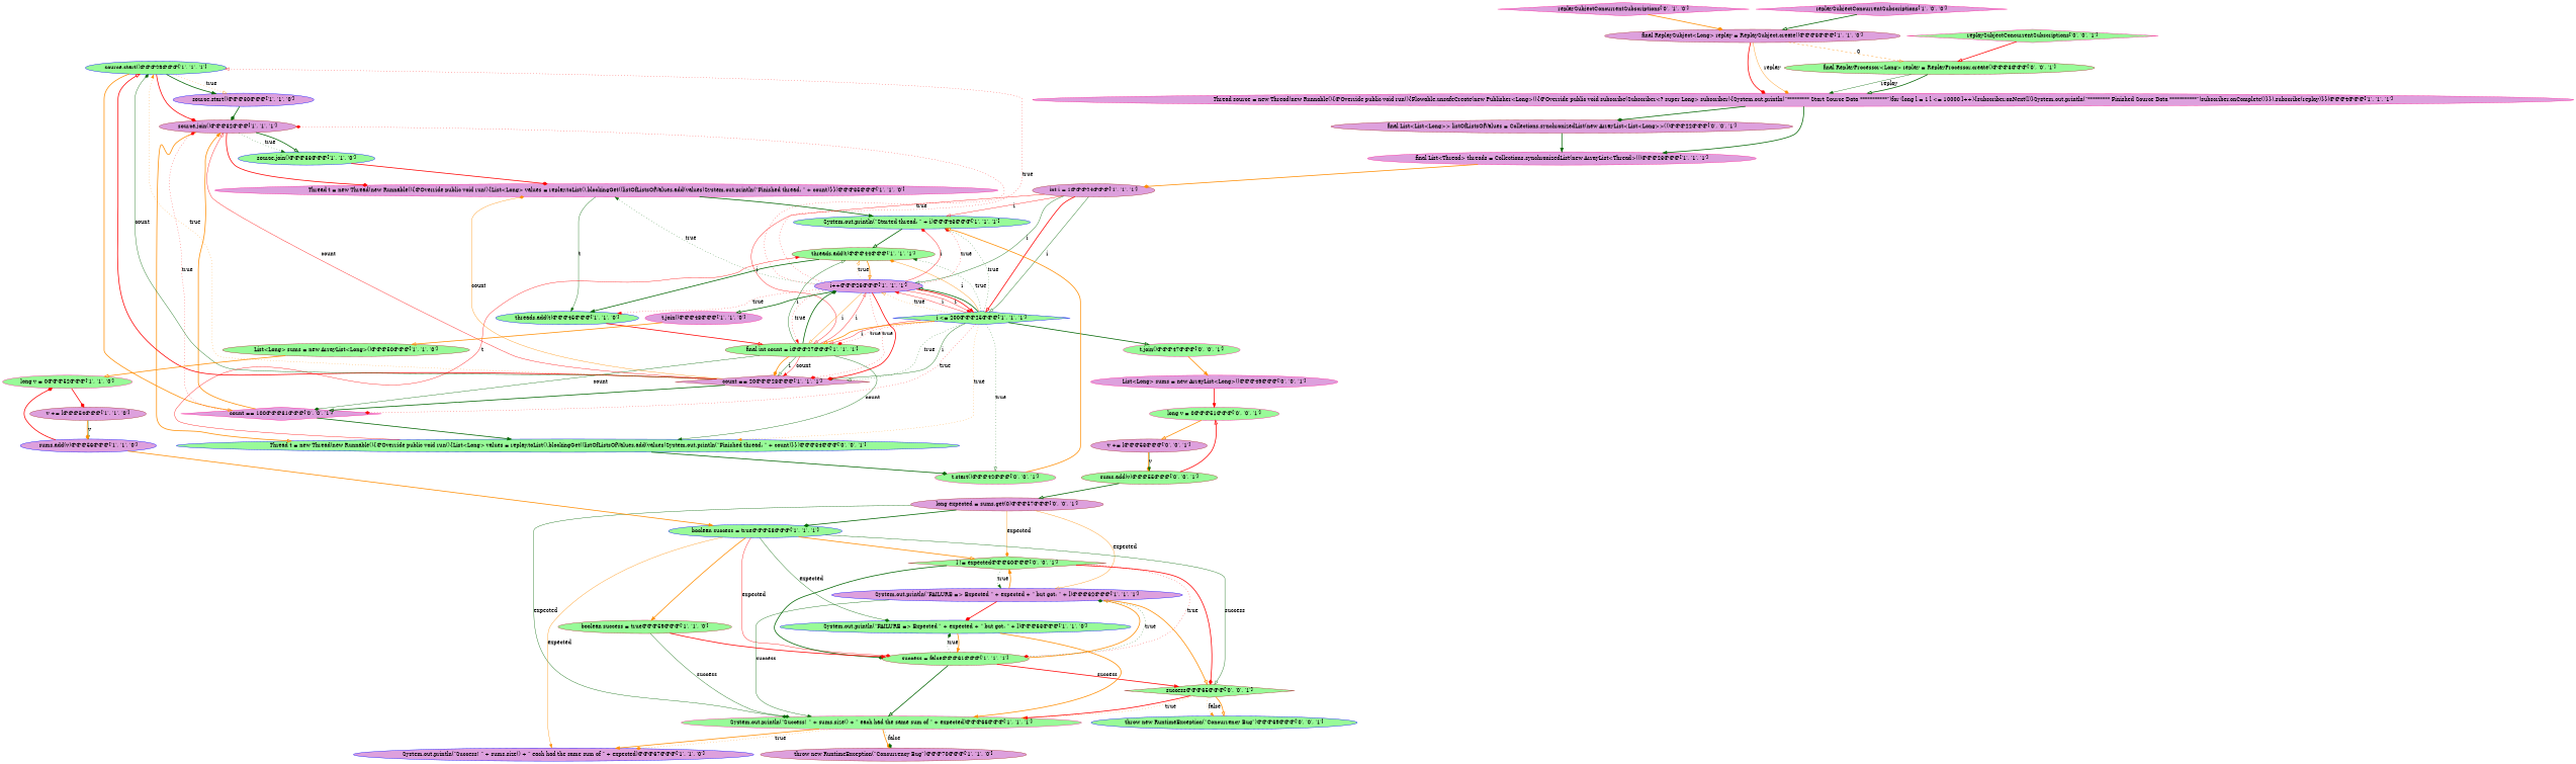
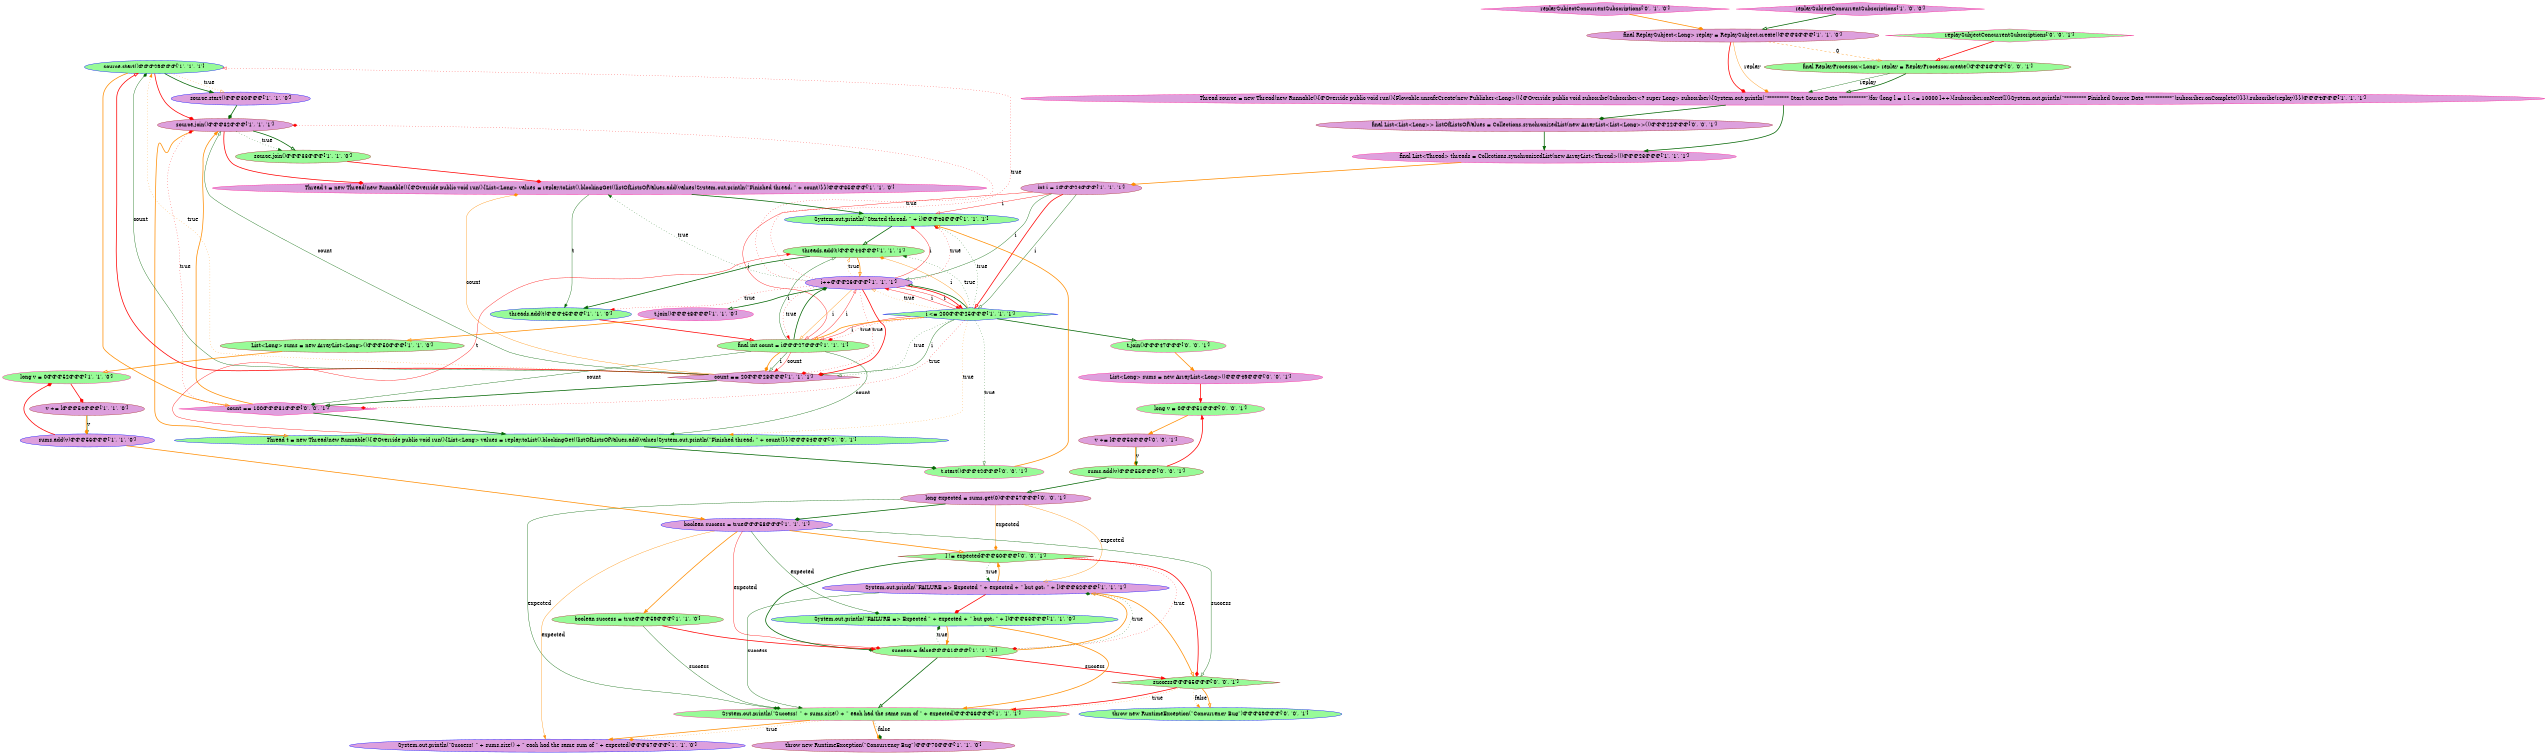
  digraph {
    node [color=brown fillcolor=palegreen shape=ellipse style=filled]
    edge [arrowhead=onormal color=darkgreen style=bold]
    n1 [color=blue label="source.start()@@@29@@@['1', '1', '1']"]
    n2 [fillcolor=plum label="source.join()@@@32@@@['1', '1', '1']"]
    n3 [color=deeppink fillcolor=plum label="count == 100@@@31@@@['0', '0', '1']" shape=diamond]
    n4 [color=blue fillcolor=plum label="source.start()@@@30@@@['1', '1', '0']"]
-   n5 [color=blue label="source.join()@@@33@@@['1', '1', '0']"]
+   n5 [label="source.join()@@@33@@@['1', '1', '0']"]
    n6 [color=deeppink fillcolor=plum label="Thread t = new Thread(new Runnable(){@Override public void run(){List<Long> values = replay.toList().blockingGet()listOfListsOfValues.add(values)System.out.println(\"Finished thread: \" + count)}})@@@35@@@['1', '1', '0']"]
    n7 [color=blue label="Thread t = new Thread(new Runnable(){@Override public void run(){List<Long> values = replay.toList().blockingGet()listOfListsOfValues.add(values)System.out.println(\"Finished thread: \" + count)}})@@@34@@@['0', '0', '1']"]
    n8 [fillcolor=plum label="v += l@@@53@@@['0', '0', '1']"]
    n9 [label="sums.add(v)@@@55@@@['0', '0', '1']"]
    n10 [fillcolor=plum label="long expected = sums.get(0)@@@57@@@['0', '0', '1']"]
    n11 [color=deeppink label="long v = 0@@@51@@@['0', '0', '1']"]
    n12 [fillcolor=plum label="v += l@@@54@@@['1', '1', '0']"]
    n13 [color=blue fillcolor=plum label="sums.add(v)@@@56@@@['1', '1', '0']"]
-   n14 [color=blue label="boolean success = true@@@58@@@['1', '1', '1']"]
+   n14 [color=blue fillcolor=plum label="boolean success = true@@@58@@@['1', '1', '1']"]
    n15 [color=deeppink label="long v = 0@@@52@@@['1', '1', '0']"]
    n16 [color=deeppink label="System.out.println(\"Success! \" + sums.size() + \" each had the same sum of \" + expected)@@@66@@@['1', '1', '1']"]
    n17 [color=blue fillcolor=plum label="System.out.println(\"FAILURE => Expected \" + expected + \" but got: \" + l)@@@62@@@['1', '1', '1']"]
    n18 [label="l != expected@@@60@@@['0', '0', '1']" shape=diamond]
    n19 [label="boolean success = true@@@59@@@['1', '1', '0']"]
    n20 [label="success = false@@@61@@@['1', '1', '1']"]
    n21 [label="success@@@65@@@['0', '0', '1']" shape=diamond]
    n22 [color=blue label="System.out.println(\"FAILURE => Expected \" + expected + \" but got: \" + l)@@@63@@@['1', '1', '0']"]
    n23 [color=blue fillcolor=plum label="System.out.println(\"Success! \" + sums.size() + \" each had the same sum of \" + expected)@@@67@@@['1', '1', '0']"]
    n24 [fillcolor=plum label="throw new RuntimeException(\"Concurrency Bug\")@@@70@@@['1', '1', '0']"]
    n25 [color=blue label="throw new RuntimeException(\"Concurrency Bug\")@@@69@@@['0', '0', '1']"]
    n26 [fillcolor=plum label="final List<List<Long>> listOfListsOfValues = Collections.synchronizedList(new ArrayList<List<Long>>())@@@22@@@['0', '0', '1']"]
    n27 [color=deeppink fillcolor=plum label="final List<Thread> threads = Collections.synchronizedList(new ArrayList<Thread>())@@@23@@@['1', '1', '1']"]
    n28 [fillcolor=plum label="int i = 1@@@24@@@['1', '1', '1']"]
    n29 [color=blue label="i <= 200@@@25@@@['1', '1', '1']" shape=diamond]
    n30 [label="final int count = i@@@27@@@['1', '1', '1']"]
    n31 [color=blue fillcolor=plum label="i++@@@26@@@['1', '1', '1']"]
    n32 [color=blue label="System.out.println(\"Started thread: \" + i)@@@43@@@['1', '1', '1']"]
    n33 [color=blue label="threads.add(t)@@@45@@@['1', '1', '0']"]
    n34 [color=deeppink fillcolor=plum label="replaySubjectConcurrentSubscriptions['0', '1', '0']" shape=diamond]
    n35 [fillcolor=plum label="final ReplaySubject<Long> replay = ReplaySubject.create()@@@3@@@['1', '1', '0']"]
    n36 [label="final ReplayProcessor<Long> replay = ReplayProcessor.create()@@@3@@@['0', '0', '1']"]
    n37 [color=deeppink fillcolor=plum label="Thread source = new Thread(new Runnable(){@Override public void run(){Flowable.unsafeCreate(new Publisher<Long>(){@Override public void subscribe(Subscriber<? super Long> subscriber){System.out.println(\"********* Start Source Data ***********\")for (long l = 1 l <= 10000 l++){subscriber.onNext(l)}System.out.println(\"********* Finished Source Data ***********\")subscriber.onComplete()}}).subscribe(replay)}})@@@4@@@['1', '1', '1']"]
    n38 [color=deeppink label="t.start()@@@42@@@['0', '0', '1']"]
    n39 [label="threads.add(t)@@@44@@@['1', '1', '1']"]
    n40 [color=deeppink fillcolor=plum label="List<Long> sums = new ArrayList<Long>()@@@49@@@['0', '0', '1']"]
    n41 [color=deeppink label="t.join()@@@47@@@['0', '0', '1']"]
    n42 [fillcolor=plum label="count == 20@@@28@@@['1', '1', '1']" shape=diamond]
    n43 [color=deeppink fillcolor=plum label="t.join()@@@48@@@['1', '1', '0']"]
    n44 [label="List<Long> sums = new ArrayList<Long>()@@@50@@@['1', '1', '0']"]
    n45 [color=deeppink label="replaySubjectConcurrentSubscriptions['0', '0', '1']" shape=diamond]
    n46 [color=deeppink fillcolor=plum label="replaySubjectConcurrentSubscriptions['1', '0', '0']" shape=diamond]
    n1 -> n2 [arrowhead=diamond color=red]
    n1 -> n3 [color=darkorange]
    n1 -> n4 [color=darkorange label=true style=dotted]
    n1 -> n4 [arrowhead=normal]
    n2 -> n5
    n2 -> n5 [arrowhead=normal label=true style=dotted]
    n2 -> n6 [arrowhead=diamond color=red]
    n2 -> n7 [color=darkorange]
    n3 -> n2 [arrowhead=diamond color=red label=true style=dotted]
    n3 -> n2 [arrowhead=normal color=darkorange]
    n3 -> n7 [arrowhead=normal]
    n4 -> n2 [arrowhead=diamond]
    n5 -> n6 [arrowhead=diamond color=red]
    n6 -> n32 [arrowhead=normal]
    n6 -> n33 [arrowhead=normal label=t style=solid]
    n7 -> n38 [arrowhead=diamond]
    n7 -> n39 [arrowhead=normal color=red label=t style=solid]
    n8 -> n9 [arrowhead=diamond color=darkorange]
    n8 -> n9 [arrowhead=normal label=v style=solid]
    n9 -> n10
-   n9 -> n11 [color=red]
+   n9 -> n11 [arrowhead=normal color=red]
    n10 -> n14 [arrowhead=diamond]
    n10 -> n16 [arrowhead=diamond label=expected style=solid]
    n10 -> n17 [color=darkorange label=expected style=solid]
    n10 -> n18 [arrowhead=diamond color=darkorange label=expected style=solid]
-   n11 -> n8 [color=darkorange]
+   n11 -> n8 [arrowhead=normal color=darkorange]
    n12 -> n13 [label=v style=solid]
    n12 -> n13 [arrowhead=diamond color=darkorange]
    n13 -> n14 [arrowhead=normal color=darkorange]
    n13 -> n15 [arrowhead=diamond color=red]
    n14 -> n18 [color=darkorange]
    n14 -> n19 [arrowhead=normal color=darkorange]
    n14 -> n20 [arrowhead=diamond color=red label=expected style=solid]
    n14 -> n21 [label=success style=solid]
    n14 -> n22 [arrowhead=diamond label=expected style=solid]
    n14 -> n23 [arrowhead=normal color=darkorange label=expected style=solid]
    n15 -> n12 [arrowhead=diamond color=red]
    n16 -> n23 [arrowhead=normal color=darkorange]
    n16 -> n23 [arrowhead=diamond color=darkorange label=true style=dotted]
    n16 -> n24 [arrowhead=diamond color=darkorange]
    n16 -> n24 [arrowhead=diamond label=false style=dotted]
    n17 -> n16 [arrowhead=normal label=success style=solid]
    n17 -> n18 [arrowhead=normal color=darkorange]
    n17 -> n21 [color=darkorange]
    n17 -> n22 [arrowhead=diamond color=red]
    n18 -> n17 [arrowhead=normal label=true style=dotted]
    n18 -> n20 [arrowhead=diamond]
    n18 -> n20 [arrowhead=diamond color=red label=true style=dotted]
    n18 -> n21 [arrowhead=diamond color=red]
    n19 -> n16 [arrowhead=diamond label=success style=solid]
    n19 -> n20 [arrowhead=normal color=red]
    n20 -> n16
    n20 -> n17 [color=darkorange]
    n20 -> n17 [arrowhead=diamond label=true style=dotted]
    n20 -> n21 [arrowhead=normal color=red label=success]
    n20 -> n22 [arrowhead=diamond label=true style=dotted]
    n21 -> n16 [arrowhead=normal color=red]
    n21 -> n16 [color=darkorange label=true style=dotted]
    n21 -> n25 [arrowhead=normal color=darkorange label=false style=dotted]
    n21 -> n25 [color=darkorange]
    n22 -> n16 [arrowhead=normal color=darkorange]
    n22 -> n20 [arrowhead=normal color=darkorange]
    n26 -> n27 [arrowhead=normal]
    n27 -> n28 [arrowhead=diamond color=darkorange]
    n28 -> n29 [color=red]
    n28 -> n29 [label=i style=solid]
    n28 -> n30 [color=red label=i style=solid]
    n28 -> n31 [label=i style=solid]
    n28 -> n32 [color=red label=i style=solid]
    n29 -> n3 [arrowhead=diamond color=red label=true style=dotted]
    n29 -> n7 [arrowhead=normal color=darkorange label=true style=dotted]
    n29 -> n30 [color=red label=i style=solid]
    n29 -> n30 [arrowhead=diamond color=red label=true style=dotted]
    n29 -> n30 [color=darkorange]
    n29 -> n31
    n29 -> n31 [color=darkorange label=true style=dotted]
    n29 -> n31 [arrowhead=normal color=red label=i style=solid]
    n29 -> n32 [label=true style=dotted]
    n29 -> n38 [label=true style=dotted]
    n29 -> n39 [arrowhead=diamond color=darkorange label=i style=solid]
    n29 -> n39 [arrowhead=normal label=true style=dotted]
    n29 -> n41
    n29 -> n42 [arrowhead=diamond label=i style=solid]
    n29 -> n42 [label=true style=dotted]
    n30 -> n3 [arrowhead=diamond label=count style=solid]
    n30 -> n7 [arrowhead=normal label=count style=solid]
    n30 -> n31 [color=red label=i style=solid]
    n30 -> n31 [arrowhead=diamond]
    n30 -> n39 [label=i style=solid]
    n30 -> n42 [arrowhead=diamond color=darkorange]
    n30 -> n42 [label=i style=solid]
    n30 -> n42 [arrowhead=normal color=red label=count style=solid]
    n31 -> n1 [color=red label=true style=dotted]
    n31 -> n2 [arrowhead=diamond color=red label=true style=dotted]
    n31 -> n6 [arrowhead=normal label=true style=dotted]
    n31 -> n29 [arrowhead=normal color=red label=i style=solid]
    n31 -> n29 [arrowhead=normal color=red]
    n31 -> n30 [color=darkorange label=i style=solid]
    n31 -> n30 [arrowhead=normal color=red label=true style=dotted]
    n31 -> n32 [arrowhead=diamond color=red label=true style=dotted]
    n31 -> n32 [arrowhead=diamond color=red label=i style=solid]
    n31 -> n33 [arrowhead=normal color=red label=true style=dotted]
    n31 -> n39 [color=darkorange label=true style=dotted]
    n31 -> n42 [arrowhead=diamond color=red label=true style=dotted]
    n31 -> n42 [arrowhead=diamond color=red]
    n31 -> n43
    n32 -> n39
    n33 -> n30 [color=red]
    n34 -> n35 [arrowhead=diamond color=darkorange]
    n35 -> n36 [color=darkorange label=0 style=dashed]
    n35 -> n37 [arrowhead=diamond color=red]
    n35 -> n37 [arrowhead=diamond color=darkorange label=replay style=solid]
    n36 -> n37 [arrowhead=normal label=replay style=solid]
    n36 -> n37
    n37 -> n26 [arrowhead=diamond]
    n37 -> n27 [arrowhead=normal]
    n38 -> n32 [color=darkorange]
    n39 -> n31 [color=darkorange]
    n39 -> n33 [arrowhead=normal]
    n40 -> n11 [arrowhead=normal color=red]
    n41 -> n40 [arrowhead=normal color=darkorange]
    n42 -> n1 [color=red]
    n42 -> n1 [arrowhead=diamond label=count style=solid]
    n42 -> n1 [arrowhead=normal color=darkorange label=true style=dotted]
-   n42 -> n2 [color=red label=count style=solid]
+   n42 -> n2 [label=count style=solid]
    n42 -> n3
    n42 -> n6 [arrowhead=diamond color=darkorange label=count style=solid]
    n43 -> n44 [color=darkorange]
    n44 -> n15 [color=darkorange]
    n45 -> n36 [color=red]
    n46 -> n35
  }
